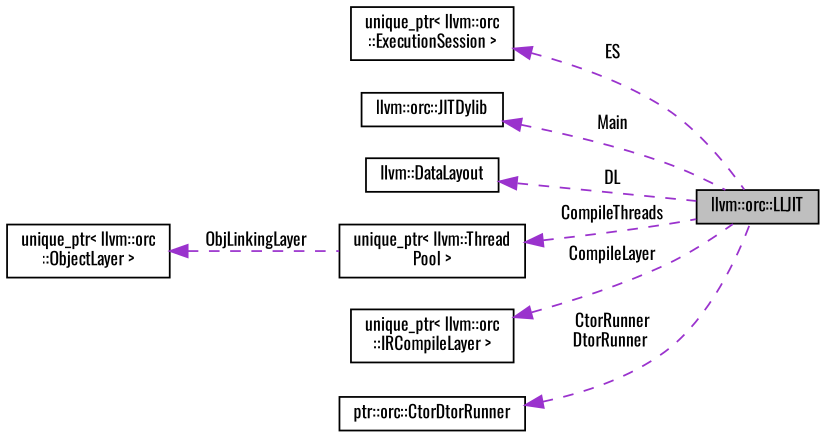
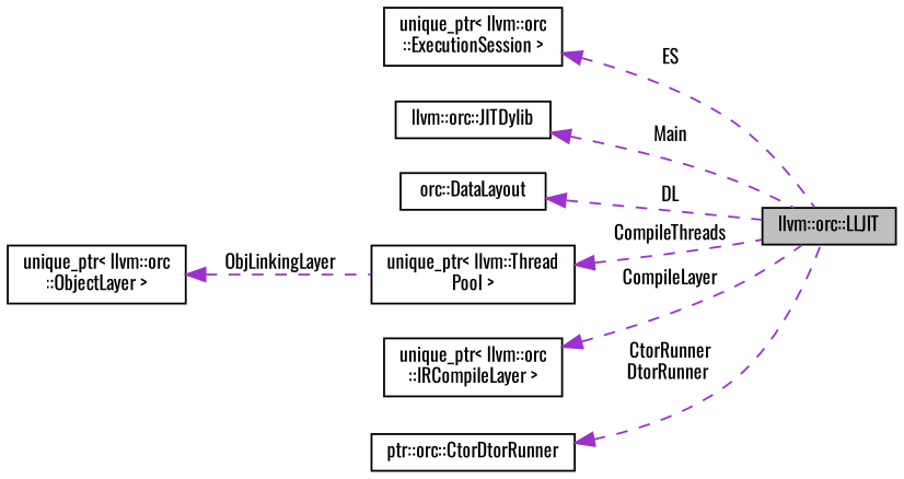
  digraph {
    fontname=Oswald
    rankdir=LR
    node [color=black fontname=Oswald fontsize=10 shape=box]
    edge [color=darkorchid3 dir=back fontname=Oswald fontsize=10 labelfontname=Helvetica labelfontsize=10 style=dashed]
    n1 [fillcolor=grey75 fontcolor=black height=0.2 label="llvm::orc::LLJIT" style=filled width=0.4]
    n2 [height=0.2 label="unique_ptr\< llvm::orc\l::ExecutionSession \>" width=0.4]
    n3 [height=0.2 label="llvm::orc::JITDylib" width=0.4]
-   n4 [height=0.2 label="llvm::DataLayout" width=0.4]
+   n4 [height=0.2 label="orc::DataLayout" width=0.4]
    n5 [height=0.2 label="unique_ptr\< llvm::Thread\lPool \>" width=0.4]
    n6 [height=0.2 label="unique_ptr\< llvm::orc\l::ObjectLayer \>" width=0.4]
    n7 [height=0.2 label="unique_ptr\< llvm::orc\l::IRCompileLayer \>" width=0.4]
    n8 [height=0.2 label="ptr::orc::CtorDtorRunner" width=0.4]
    n2 -> n1 [label=" ES"]
    n3 -> n1 [label=" Main"]
    n4 -> n1 [label=" DL"]
    n5 -> n1 [label=" CompileThreads"]
    n6 -> n5 [label=" ObjLinkingLayer"]
    n7 -> n1 [label=" CompileLayer"]
    n8 -> n1 [label=" CtorRunner\nDtorRunner"]
  }
